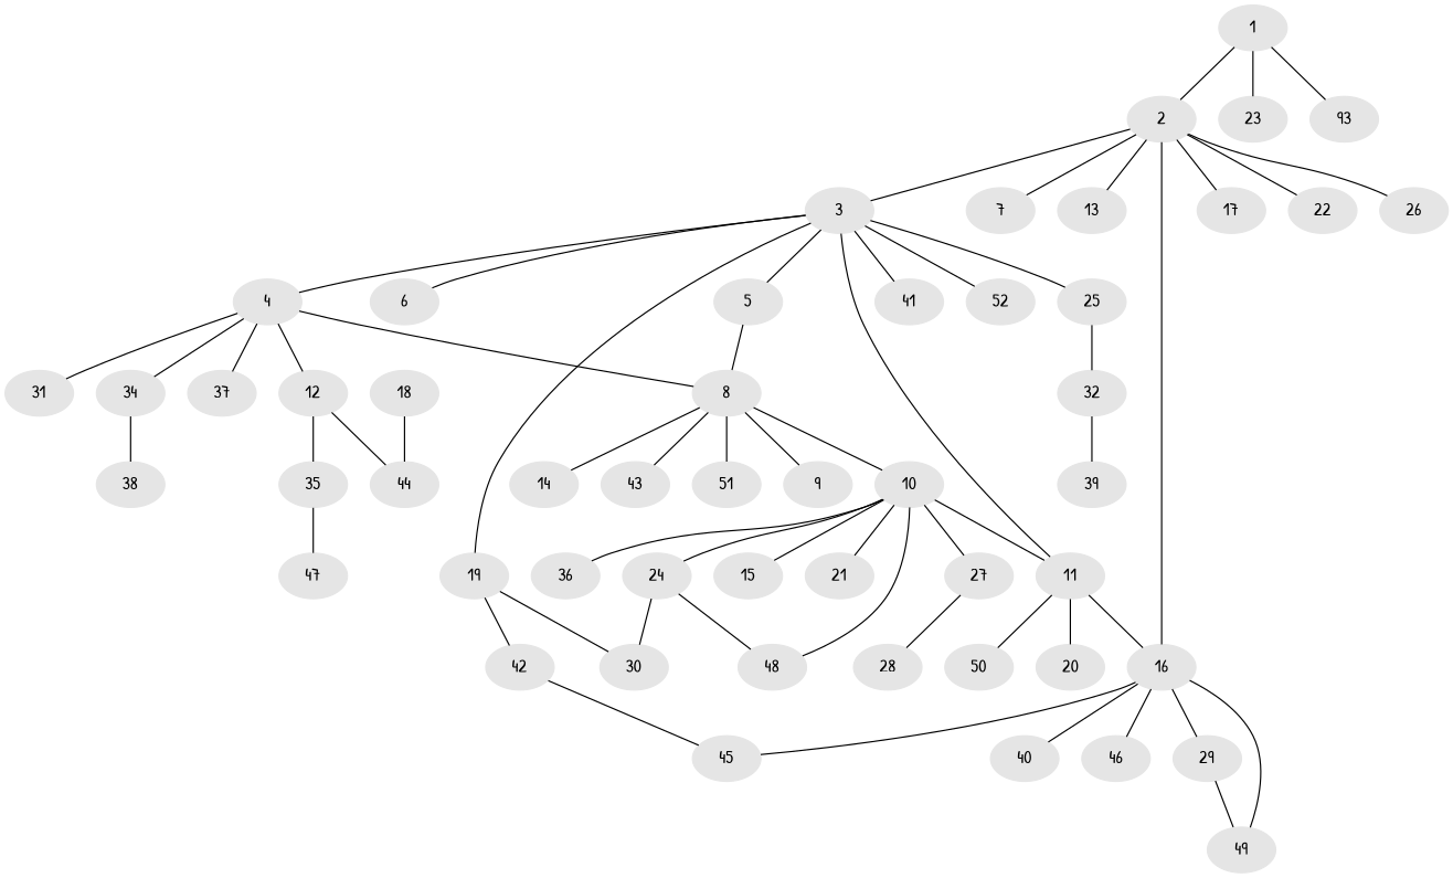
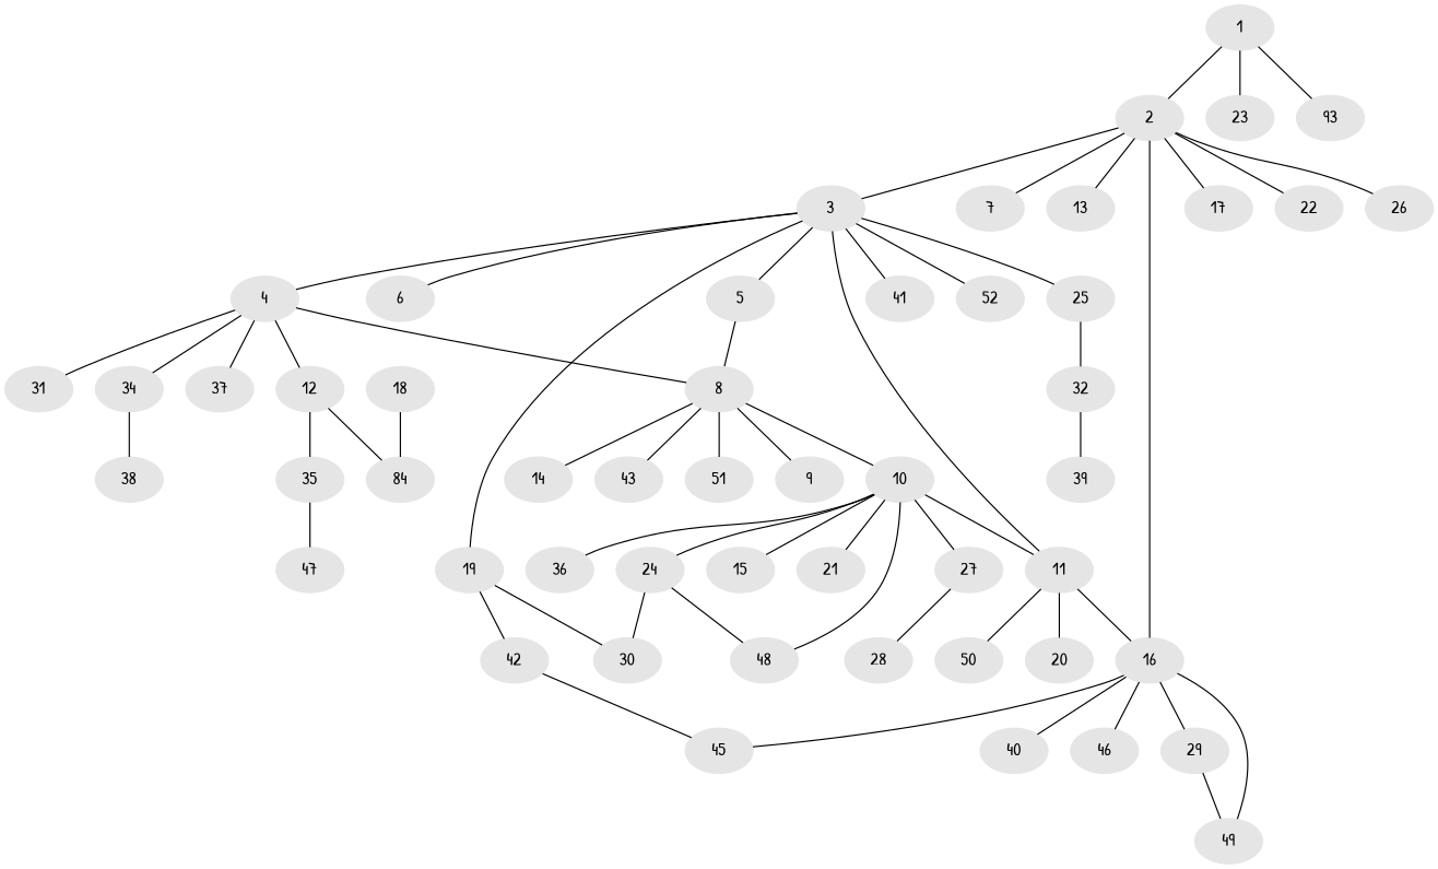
  graph {
    fontname="Patrick Hand"
    node [color=gray90 fontname="Patrick Hand" style=filled]
    edge [fontname="Patrick Hand"]
    1
    2
    23
    n4 [label=93]
    3
    7
    13
    16
    17
    22
    26
    4
    5
    6
    11
    19
    25
    41
    52
    29
    40
    45
    46
    49
    8
    12
    31
    34
    37
    20
    50
    30
    42
    32
    9
    10
    14
    43
    51
    35
-   44
+   44 [label=84]
    38
    15
    21
    24
    27
    36
    48
    28
    47
    18
    39
    1 -- 2
    1 -- 23
    1 -- n4
    2 -- 3
    2 -- 7
    2 -- 13
    2 -- 16
    2 -- 17
    2 -- 22
    2 -- 26
    3 -- 4
    3 -- 5
    3 -- 6
    3 -- 11
    3 -- 19
    3 -- 25
    3 -- 41
    3 -- 52
    16 -- 29
    16 -- 40
    16 -- 45
    16 -- 46
    16 -- 49
    4 -- 8
    4 -- 12
    4 -- 31
    4 -- 34
    4 -- 37
    5 -- 8
    11 -- 16
    11 -- 20
    11 -- 50
    19 -- 30
    19 -- 42
    25 -- 32
    29 -- 49
    8 -- 9
    8 -- 10
    8 -- 14
    8 -- 43
    8 -- 51
    12 -- 35
    12 -- 44
    34 -- 38
    42 -- 45
    32 -- 39
    10 -- 11
    10 -- 15
    10 -- 21
    10 -- 24
    10 -- 27
    10 -- 36
    10 -- 48
    35 -- 47
    24 -- 30
    24 -- 48
    27 -- 28
    18 -- 44
  }
